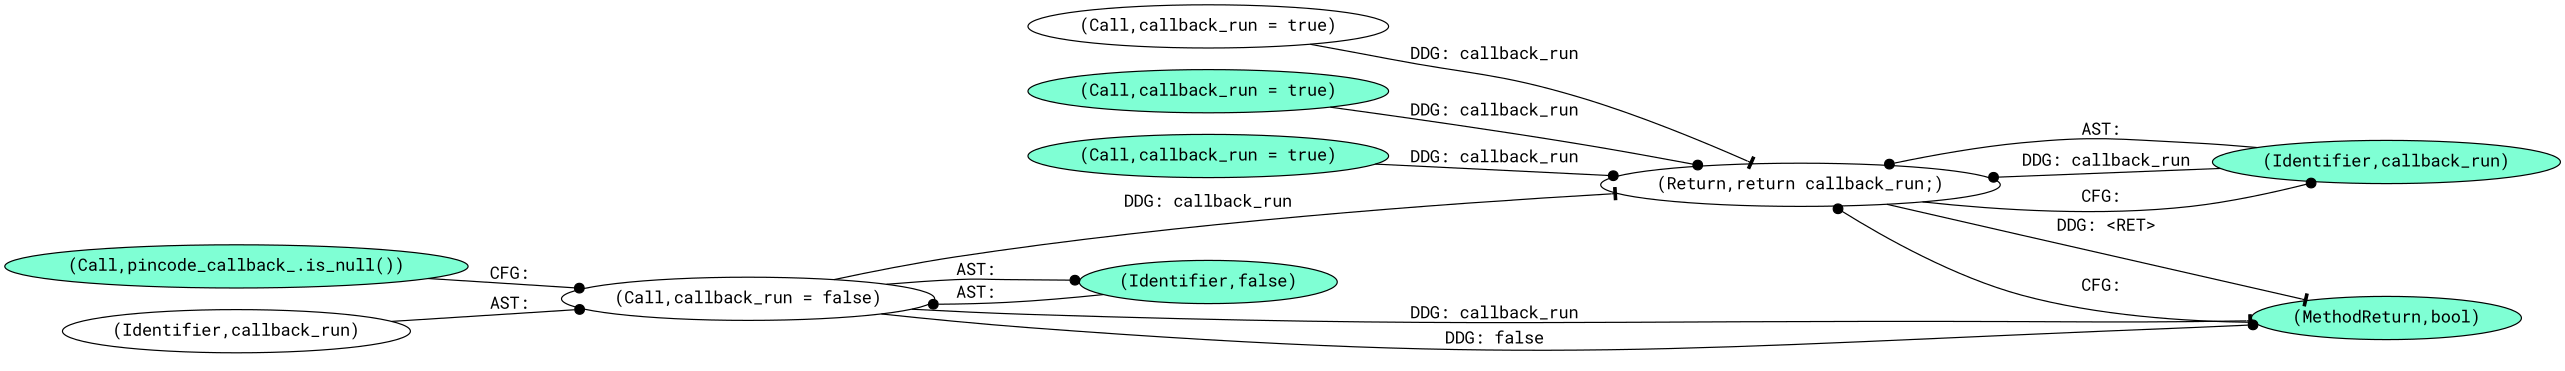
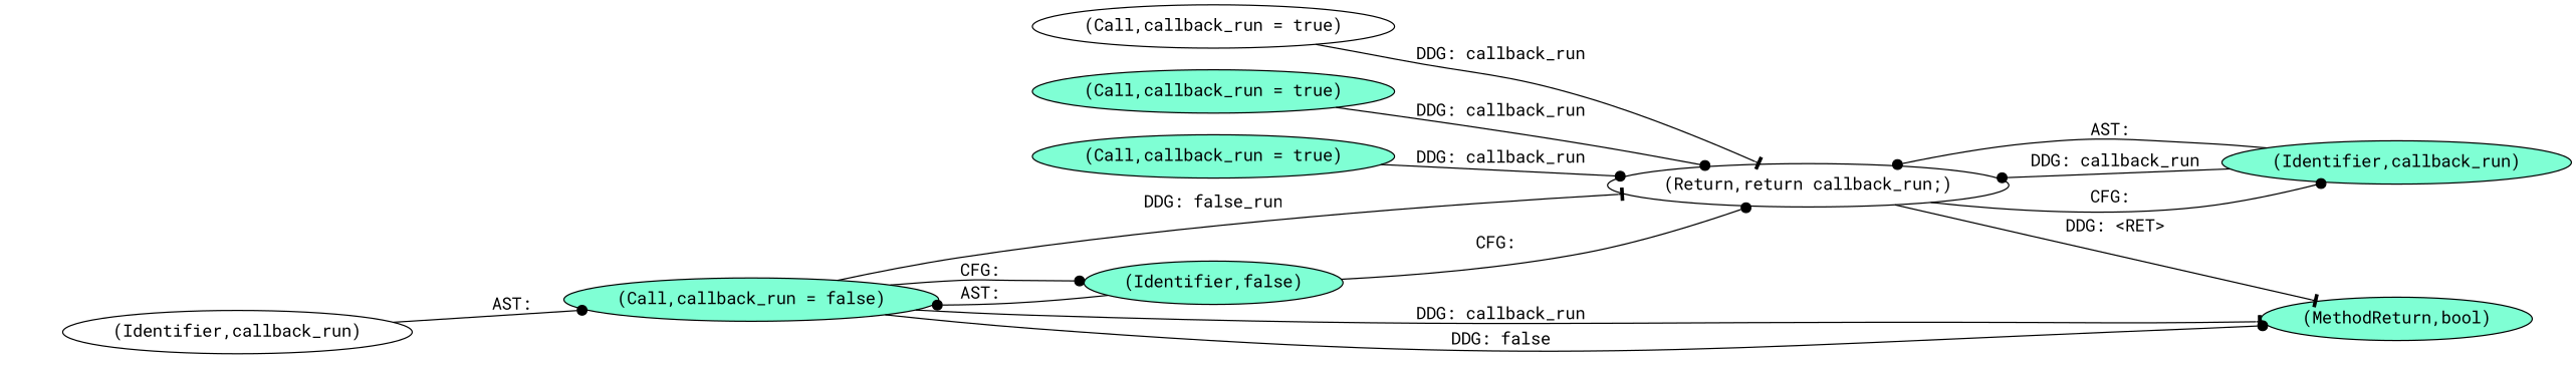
  digraph {
    fontname="Roboto Mono"
    rankdir=LR
    node [fillcolor=aquamarine fontname="Roboto Mono" style=filled]
    edge [arrowhead=dot fontname="Roboto Mono"]
-   n1 [fillcolor=white label="(Call,callback_run = false)"]
+   n1 [label="(Call,callback_run = false)"]
    n2 [fillcolor=white label="(Return,return callback_run;)"]
    n3 [label="(Identifier,false)"]
    n4 [label="(MethodReturn,bool)"]
    n5 [label="(Identifier,callback_run)"]
    n6 [fillcolor=white label="(Call,callback_run = true)"]
    n7 [label="(Call,callback_run = true)"]
-   n8 [label="(Call,pincode_callback_.is_null())"]
    n9 [fillcolor=white label="(Identifier,callback_run)"]
    n10 [label="(Call,callback_run = true)"]
-   n1 -> n2 [arrowhead=tee label="DDG: callback_run"]
-   n1 -> n3 [label="AST: "]
+   n1 -> n2 [arrowhead=tee label="DDG: false_run"]
+   n1 -> n3 [label="CFG: "]
    n1 -> n4 [arrowhead=tee label="DDG: callback_run"]
    n1 -> n4 [label="DDG: false"]
    n2 -> n4 [arrowhead=tee label="DDG: <RET>"]
    n2 -> n5 [label="CFG: "]
    n3 -> n1 [label="AST: "]
-   n4 -> n2 [label="CFG: "]
+   n3 -> n2 [label="CFG: "]
    n5 -> n2 [label="AST: "]
    n5 -> n2 [label="DDG: callback_run"]
    n6 -> n2 [arrowhead=tee label="DDG: callback_run"]
    n7 -> n2 [label="DDG: callback_run"]
-   n8 -> n1 [label="CFG: "]
    n9 -> n1 [label="AST: "]
    n10 -> n2 [label="DDG: callback_run"]
  }
